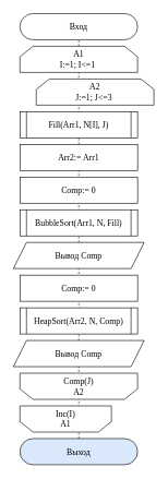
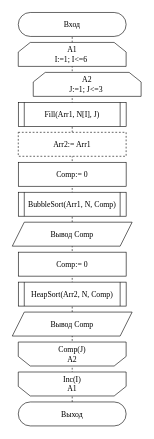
  <mxCell id="0" />
  <mxCell id="1" parent="0" />
  <mxCell id="2" value="" style="endArrow=none;html=1;rounded=0;edgeStyle=orthogonalEdgeStyle;entryX=0.5;entryY=1;entryDx=0;entryDy=0;exitX=0.5;exitY=0;exitDx=0;exitDy=0;fontFamily=Times New Roman;fontSize=13;verticalAlign=middle;align=center;dashed=1;" parent="1" source="8" target="3" edge="1"><mxGeometry width="50" height="50" relative="1" as="geometry"><mxPoint x="230" y="230" as="sourcePoint" /><mxPoint x="230" y="190" as="targetPoint" /></mxGeometry></mxCell>
  <mxCell id="3" value="Вход" style="rounded=1;whiteSpace=wrap;html=1;arcSize=50;fontFamily=Times New Roman;fontSize=13;verticalAlign=middle;align=center;" parent="1" vertex="1"><mxGeometry x="30" y="20" width="180" height="40" as="geometry" /></mxCell>
- <mxCell id="4" value="A1&lt;br style=&quot;font-size: 13px;&quot;&gt;I:=1; I&amp;lt;=1&amp;nbsp;" style="shape=loopLimit;whiteSpace=wrap;html=1;rounded=0;strokeWidth=1;fontFamily=Times New Roman;fontSize=13;verticalAlign=middle;align=center;" parent="1" vertex="1"><mxGeometry x="30" y="70" width="180" height="40" as="geometry" /></mxCell>
+ <mxCell id="4" value="A1&lt;br style=&quot;font-size: 13px;&quot;&gt;I:=1; I&amp;lt;=6&amp;nbsp;" style="shape=loopLimit;whiteSpace=wrap;html=1;rounded=0;strokeWidth=1;fontFamily=Times New Roman;fontSize=13;verticalAlign=middle;align=center;" parent="1" vertex="1"><mxGeometry x="30" y="70" width="180" height="40" as="geometry" /></mxCell>
  <mxCell id="5" value="&lt;span style=&quot;font-size: 13px;&quot;&gt;A2&lt;/span&gt;&lt;br style=&quot;font-size: 13px;&quot;&gt;&lt;span style=&quot;font-size: 13px;&quot;&gt;J:=1; J&amp;lt;=3&amp;nbsp;&lt;/span&gt;" style="shape=loopLimit;whiteSpace=wrap;html=1;rounded=0;strokeWidth=1;fontFamily=Times New Roman;fontSize=13;verticalAlign=middle;align=center;" parent="1" vertex="1"><mxGeometry x="55" y="120" width="180" height="40" as="geometry" /></mxCell>
  <mxCell id="6" value="Comp(J)&lt;br style=&quot;font-size: 13px;&quot;&gt;A2" style="shape=loopLimit;whiteSpace=wrap;html=1;rounded=0;strokeWidth=1;direction=west;fontFamily=Times New Roman;fontSize=13;verticalAlign=middle;align=center;" parent="1" vertex="1"><mxGeometry x="30" y="570" width="180" height="40" as="geometry" /></mxCell>
- <mxCell id="7" value="Inc(I)&lt;br style=&quot;font-size: 13px;&quot;&gt;A1" style="shape=loopLimit;whiteSpace=wrap;html=1;rounded=0;strokeWidth=1;direction=west;fontFamily=Times New Roman;fontSize=13;verticalAlign=middle;align=center;" parent="1" vertex="1"><mxGeometry x="30" y="620" width="140" height="40" as="geometry" /></mxCell>
- <mxCell id="8" value="Выход" style="rounded=1;whiteSpace=wrap;html=1;arcSize=50;fontFamily=Times New Roman;fontSize=13;verticalAlign=middle;align=center;fillColor=#dae8fc;" parent="1" vertex="1"><mxGeometry x="30" y="670" width="180" height="40" as="geometry" /></mxCell>
- <mxCell id="9" value="Arr2:= Arr1" style="rounded=0;whiteSpace=wrap;html=1;fontSize=13;fontFamily=Times New Roman;align=center;verticalAlign=middle;" parent="1" vertex="1"><mxGeometry x="30" y="220" width="180" height="40" as="geometry" /></mxCell>
+ <mxCell id="7" value="Inc(I)&lt;br style=&quot;font-size: 13px;&quot;&gt;A1" style="shape=loopLimit;whiteSpace=wrap;html=1;rounded=0;strokeWidth=1;direction=west;fontFamily=Times New Roman;fontSize=13;verticalAlign=middle;align=center;" parent="1" vertex="1"><mxGeometry x="30" y="620" width="180" height="40" as="geometry" /></mxCell>
+ <mxCell id="8" value="Выход" style="rounded=1;whiteSpace=wrap;html=1;arcSize=50;fontFamily=Times New Roman;fontSize=13;verticalAlign=middle;align=center;" parent="1" vertex="1"><mxGeometry x="30" y="670" width="180" height="40" as="geometry" /></mxCell>
+ <mxCell id="9" value="Arr2:= Arr1" style="rounded=0;whiteSpace=wrap;html=1;fontSize=13;fontFamily=Times New Roman;align=center;verticalAlign=middle;dashed=1;" parent="1" vertex="1"><mxGeometry x="30" y="220" width="180" height="40" as="geometry" /></mxCell>
  <mxCell id="10" value="Comp:= 0" style="rounded=0;whiteSpace=wrap;html=1;fontSize=13;fontFamily=Times New Roman;align=center;verticalAlign=middle;" parent="1" vertex="1"><mxGeometry x="30" y="270" width="180" height="40" as="geometry" /></mxCell>
  <mxCell id="11" value="Вывод&amp;nbsp;Comp" style="shape=parallelogram;perimeter=parallelogramPerimeter;whiteSpace=wrap;html=1;fixedSize=1;fontFamily=Times New Roman;fontSize=13;align=center;verticalAlign=middle;" parent="1" vertex="1"><mxGeometry x="20" y="370" width="200" height="40" as="geometry" /></mxCell>
  <mxCell id="12" value="Comp:= 0" style="rounded=0;whiteSpace=wrap;html=1;fontSize=13;fontFamily=Times New Roman;align=center;verticalAlign=middle;" parent="1" vertex="1"><mxGeometry x="30" y="420" width="180" height="40" as="geometry" /></mxCell>
  <mxCell id="13" value="Вывод&amp;nbsp;Comp" style="shape=parallelogram;perimeter=parallelogramPerimeter;whiteSpace=wrap;html=1;fixedSize=1;fontFamily=Times New Roman;fontSize=13;align=center;verticalAlign=middle;" parent="1" vertex="1"><mxGeometry x="20" y="520" width="200" height="40" as="geometry" /></mxCell>
  <mxCell id="14" value="" style="group;fontFamily=Times New Roman;fontSize=13;align=center;verticalAlign=middle;" parent="1" vertex="1" connectable="0"><mxGeometry x="30" y="170" width="180" height="40.0" as="geometry" /></mxCell>
  <mxCell id="15" value="&lt;span style=&quot;font-size: 13px&quot;&gt;Fill(Arr1, N[I], J)&lt;/span&gt;" style="rounded=0;whiteSpace=wrap;html=1;fontSize=12;fontFamily=Times New Roman;align=center;verticalAlign=middle;" parent="14" vertex="1"><mxGeometry width="180" height="40" as="geometry" /></mxCell>
  <mxCell id="16" value="" style="endArrow=none;html=1;rounded=0;edgeStyle=orthogonalEdgeStyle;fontFamily=Times New Roman;fontSize=13;align=center;verticalAlign=middle;" parent="14" edge="1"><mxGeometry width="50" height="50" relative="1" as="geometry"><mxPoint x="10" y="40" as="sourcePoint" /><mxPoint x="10" as="targetPoint" /></mxGeometry></mxCell>
  <mxCell id="17" value="" style="endArrow=none;html=1;rounded=0;edgeStyle=orthogonalEdgeStyle;fontFamily=Times New Roman;fontSize=13;align=center;verticalAlign=middle;" parent="14" edge="1"><mxGeometry width="50" height="50" relative="1" as="geometry"><mxPoint x="170" y="40.0" as="sourcePoint" /><mxPoint x="170" y="5.684e-14" as="targetPoint" /></mxGeometry></mxCell>
  <mxCell id="18" value="" style="group;fontFamily=Times New Roman;fontSize=13;align=center;verticalAlign=middle;" parent="1" vertex="1" connectable="0"><mxGeometry x="30" y="320" width="180" height="40.0" as="geometry" /></mxCell>
- <mxCell id="19" value="&lt;span style=&quot;font-size: 13px&quot;&gt;BubbleSort(Arr1, N,&amp;nbsp;&lt;/span&gt;&lt;span style=&quot;font-size: 13px&quot;&gt;Fill&lt;/span&gt;&lt;span style=&quot;font-size: 13px&quot;&gt;)&lt;/span&gt;" style="rounded=0;whiteSpace=wrap;html=1;fontSize=12;fontFamily=Times New Roman;align=center;verticalAlign=middle;" parent="18" vertex="1"><mxGeometry width="180" height="40" as="geometry" /></mxCell>
+ <mxCell id="19" value="&lt;span style=&quot;font-size: 13px&quot;&gt;BubbleSort(Arr1, N,&amp;nbsp;&lt;/span&gt;&lt;span style=&quot;font-size: 13px&quot;&gt;Comp&lt;/span&gt;&lt;span style=&quot;font-size: 13px&quot;&gt;)&lt;/span&gt;" style="rounded=0;whiteSpace=wrap;html=1;fontSize=12;fontFamily=Times New Roman;align=center;verticalAlign=middle;" parent="18" vertex="1"><mxGeometry width="180" height="40" as="geometry" /></mxCell>
  <mxCell id="20" value="" style="endArrow=none;html=1;rounded=0;edgeStyle=orthogonalEdgeStyle;fontFamily=Times New Roman;fontSize=13;align=center;verticalAlign=middle;" parent="18" edge="1"><mxGeometry width="50" height="50" relative="1" as="geometry"><mxPoint x="10" y="40" as="sourcePoint" /><mxPoint x="10" as="targetPoint" /></mxGeometry></mxCell>
  <mxCell id="21" value="" style="endArrow=none;html=1;rounded=0;edgeStyle=orthogonalEdgeStyle;fontFamily=Times New Roman;fontSize=13;align=center;verticalAlign=middle;" parent="18" edge="1"><mxGeometry width="50" height="50" relative="1" as="geometry"><mxPoint x="170" y="40.0" as="sourcePoint" /><mxPoint x="170" y="5.684e-14" as="targetPoint" /></mxGeometry></mxCell>
  <mxCell id="22" value="" style="group;fontFamily=Times New Roman;fontSize=13;align=center;verticalAlign=middle;" parent="1" vertex="1" connectable="0"><mxGeometry x="30" y="470" width="180" height="40.0" as="geometry" /></mxCell>
  <mxCell id="23" value="&lt;span style=&quot;font-size: 13px&quot;&gt;HeapSort(Arr2, N, Comp)&lt;/span&gt;" style="rounded=0;whiteSpace=wrap;html=1;fontSize=12;fontFamily=Times New Roman;align=center;verticalAlign=middle;" parent="22" vertex="1"><mxGeometry width="180" height="40" as="geometry" /></mxCell>
  <mxCell id="24" value="" style="endArrow=none;html=1;rounded=0;edgeStyle=orthogonalEdgeStyle;fontFamily=Times New Roman;fontSize=13;align=center;verticalAlign=middle;" parent="22" edge="1"><mxGeometry width="50" height="50" relative="1" as="geometry"><mxPoint x="10" y="40" as="sourcePoint" /><mxPoint x="10" as="targetPoint" /></mxGeometry></mxCell>
  <mxCell id="25" value="" style="endArrow=none;html=1;rounded=0;edgeStyle=orthogonalEdgeStyle;fontFamily=Times New Roman;fontSize=13;align=center;verticalAlign=middle;" parent="22" edge="1"><mxGeometry width="50" height="50" relative="1" as="geometry"><mxPoint x="170" y="40.0" as="sourcePoint" /><mxPoint x="170" y="5.684e-14" as="targetPoint" /></mxGeometry></mxCell>
